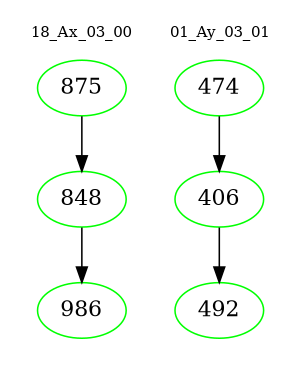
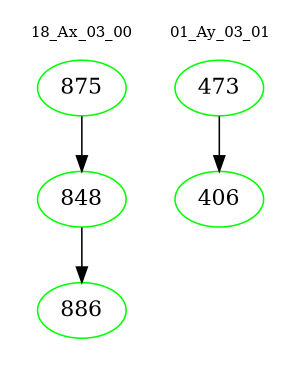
  digraph {
    node [color=green]
    edge [color=black]
    n1 [label=875]
    n2 [label=848]
-   n3 [label=986]
-   n4 [label=474]
+   n3 [label=886]
+   n4 [label=473]
    n5 [label=406]
-   n6 [label=492]
    subgraph cluster_1 {
      color=white
      fontsize=10
      label="18_Ax_03_00"
      n1
      n2
      n3
    }
    subgraph cluster_2 {
      color=white
      fontsize=10
      label="01_Ay_03_01"
      n4
      n5
-     n6
    }
    n1 -> n2
    n2 -> n3
    n4 -> n5
-   n5 -> n6
  }
